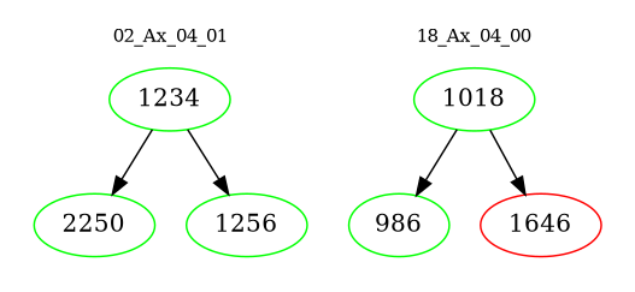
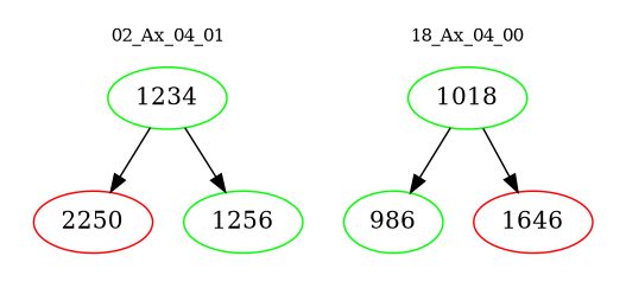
  digraph {
    node [color=green]
    edge [color=black]
    n1 [label=1234]
-   n2 [label=2250]
+   n2 [color=red label=2250]
    n3 [label=1256]
    n4 [label=1018]
    n5 [label=986]
    n6 [color=red label=1646]
    subgraph cluster_1 {
      color=white
      fontsize=10
      label="02_Ax_04_01"
      n1
      n2
      n3
    }
    subgraph cluster_2 {
      color=white
      fontsize=10
      label="18_Ax_04_00"
      n4
      n5
      n6
    }
    n1 -> n2
    n1 -> n3
    n4 -> n5
    n4 -> n6
  }
